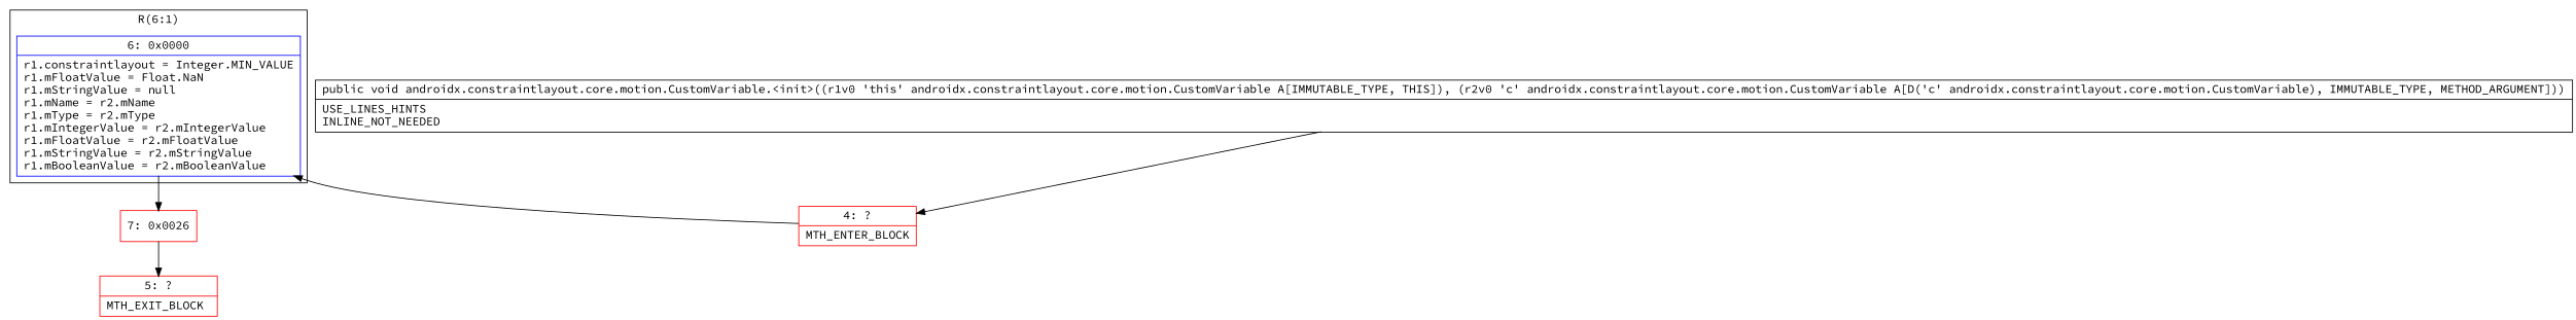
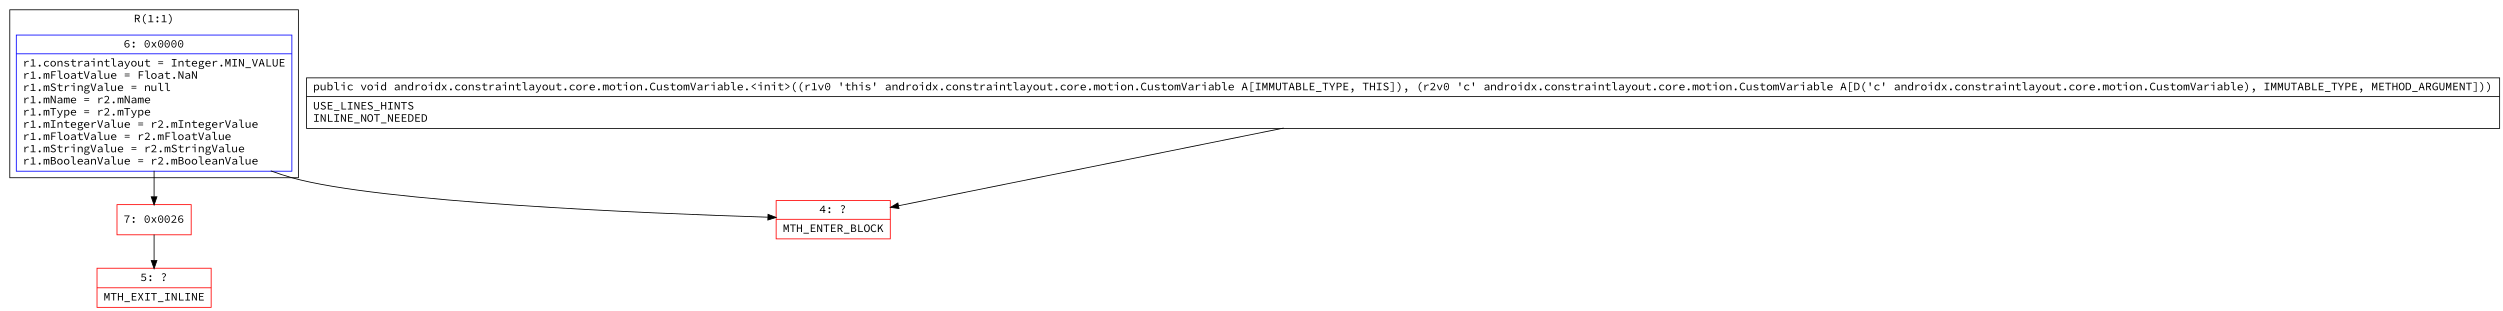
  digraph {
    fontname="Source Code Pro"
    node [color=red fontname="Source Code Pro" shape=record]
    edge [fontname="Source Code Pro"]
    n1 [color=blue label="{6\:\ 0x0000|r1.constraintlayout = Integer.MIN_VALUE\lr1.mFloatValue = Float.NaN\lr1.mStringValue = null\lr1.mName = r2.mName\lr1.mType = r2.mType\lr1.mIntegerValue = r2.mIntegerValue\lr1.mFloatValue = r2.mFloatValue\lr1.mStringValue = r2.mStringValue\lr1.mBooleanValue = r2.mBooleanValue\l}"]
    n2 [label="{7\:\ 0x0026}"]
-   n3 [label="{5\:\ ?|MTH_EXIT_BLOCK\l}"]
+   n3 [label="{5\:\ ?|MTH_EXIT_INLINE\l}"]
    n4 [label="{4\:\ ?|MTH_ENTER_BLOCK\l}"]
    n5 [label="{public void androidx.constraintlayout.core.motion.CustomVariable.\<init\>((r1v0 'this' androidx.constraintlayout.core.motion.CustomVariable A[IMMUTABLE_TYPE, THIS]), (r2v0 'c' androidx.constraintlayout.core.motion.CustomVariable A[D('c' androidx.constraintlayout.core.motion.CustomVariable), IMMUTABLE_TYPE, METHOD_ARGUMENT]))  | USE_LINES_HINTS\lINLINE_NOT_NEEDED\l}" color=""]
    subgraph cluster_1 {
-     label="R(6:1)"
+     label="R(1:1)"
      n1
    }
    n1 -> n2
    n2 -> n3
-   n4 -> n1
+   n1 -> n4
    n5 -> n4
  }
